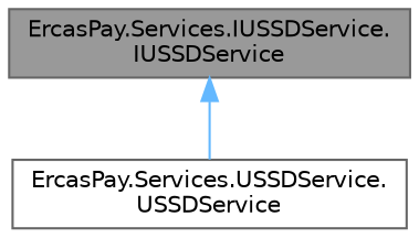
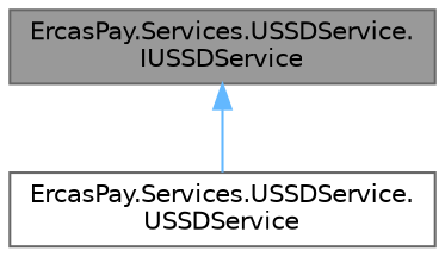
  digraph {
    node [color=gray40 fontname=Helvetica fontsize=10 shape=box style=filled]
-   n1 [fillcolor=grey60 fontcolor=black height=0.2 label="ErcasPay.Services.IUSSDService.\lIUSSDService" width=0.4]
+   n1 [fillcolor=grey60 fontcolor=black height=0.2 label="ErcasPay.Services.USSDService.\lIUSSDService" width=0.4]
    n2 [fillcolor=white height=0.2 label="ErcasPay.Services.USSDService.\lUSSDService" width=0.4]
    n1 -> n2 [color=steelblue1 dir=back fontname=Helvetica fontsize=10 labelfontname=Helvetica labelfontsize=10 style=solid]
  }
